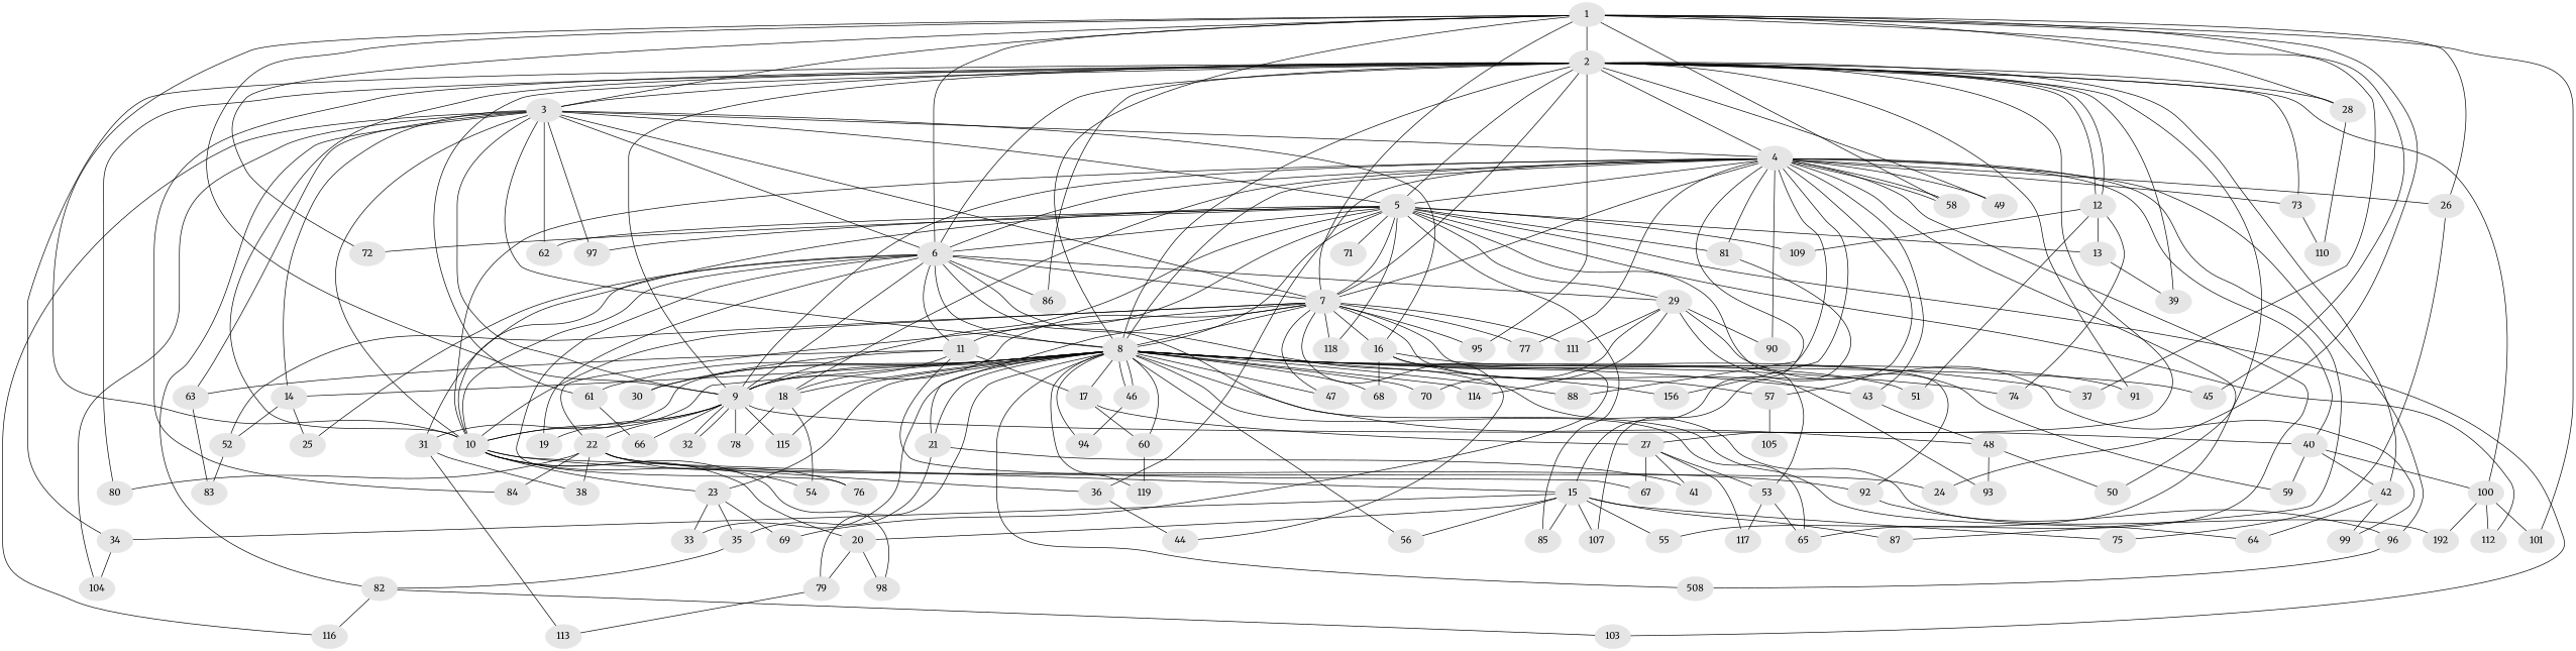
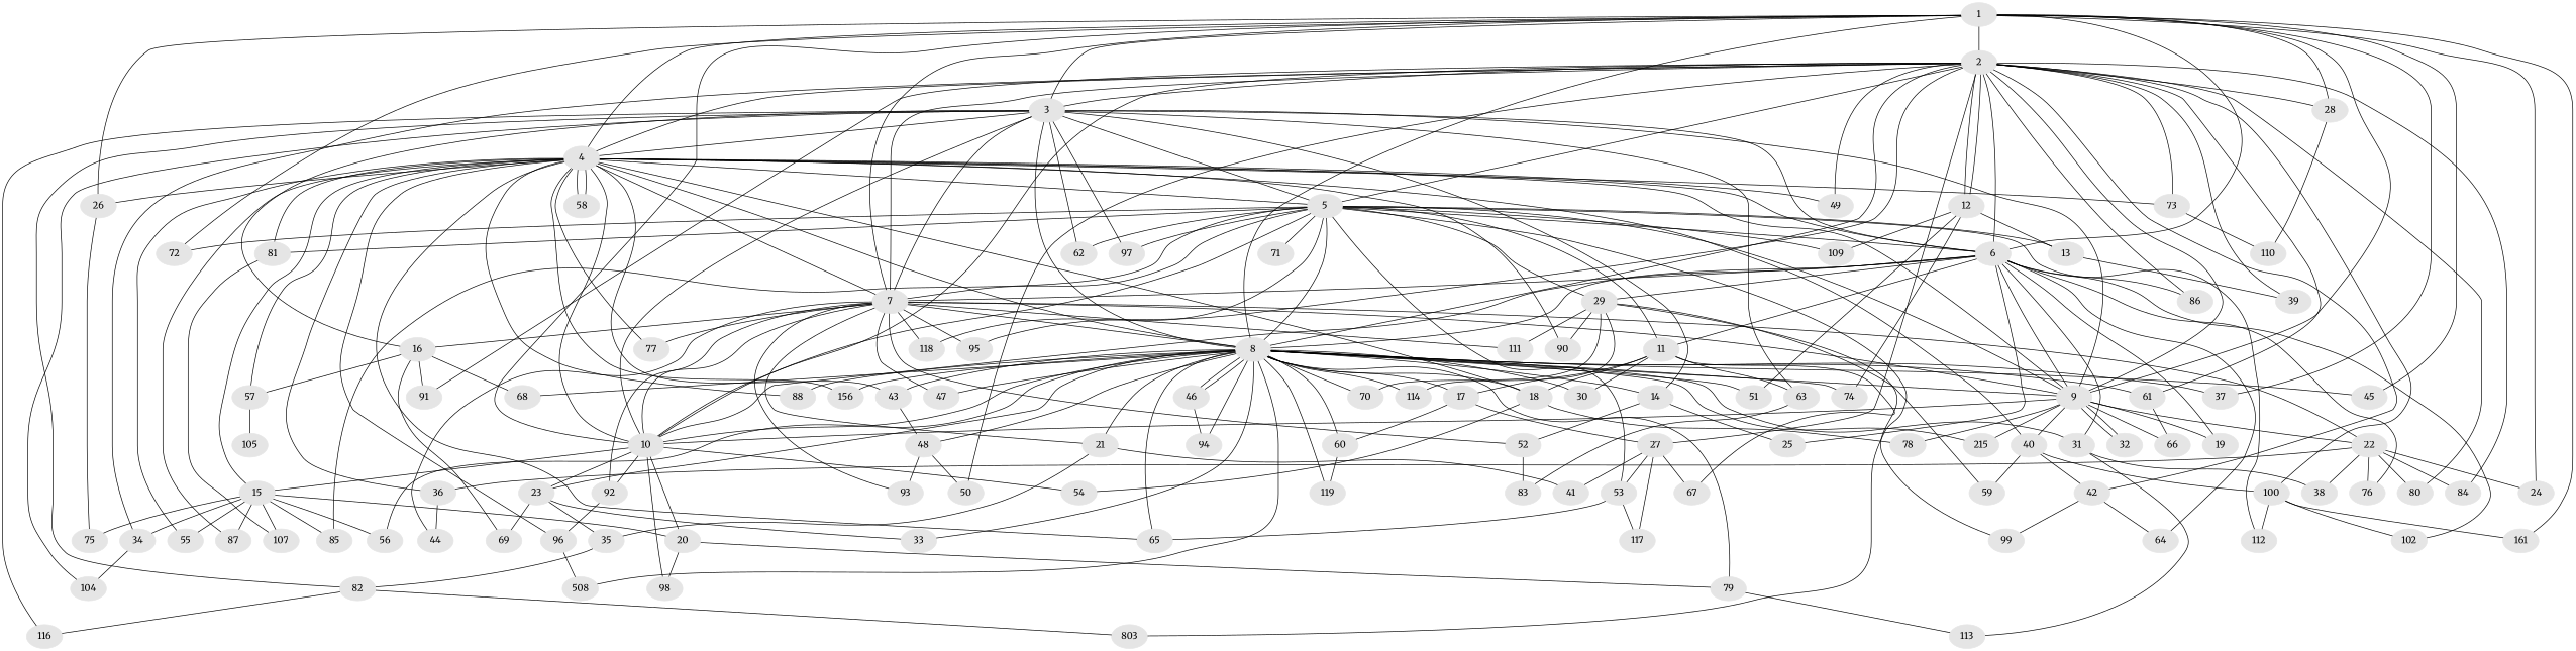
  graph {
    fontname=Merriweather
    node [color=gray90 fontname=Merriweather style=filled]
    edge [fontname=Merriweather]
    1
    2
    3
    4
    6
    7
    8
    9
    10
    24
    26
    28
    37
    45
    72
-   101
+   101 [label=161]
    5
    12
    27
    34
    39
    42
    49
    50
    61
    73
    80
    84
    86
    91
    95
    100
    14
    16
    62
    63
    82
    97
    104
    116
    15
    36
    40
    43
    55
    57
    58
    65
    77
    81
    87
    88
    90
    96
    n55 [label=156]
    18
    71
    11
    13
    29
    53
    85
-   103
+   103 [label=803]
    109
    112
    118
    19
    25
    31
    64
    76
-   102 [label=192]
+   102
    21
    22
    44
    47
    52
    92
    93
    111
    17
    23
    30
    33
    46
    48
    51
    56
    60
    68
    70
    74
    79
    94
    n95 [label=508]
    114
-   115
+   115 [label=215]
    119
    32
    66
    78
    20
    54
    98
    75
    110
    67
    41
    117
    99
    69
    83
    107
    59
    105
    38
    113
    35
    1 -- 2
    1 -- 3
-   1 -- 58
+   1 -- 4
    1 -- 6
    1 -- 7
    1 -- 8
    1 -- 9
    1 -- 10
    1 -- 24
    1 -- 26
    1 -- 28
    1 -- 37
    1 -- 45
    1 -- 72
    1 -- 101
    2 -- 3
    2 -- 4
    2 -- 6
    2 -- 7
    2 -- 8
    2 -- 9
    2 -- 10
    2 -- 28
    2 -- 5
    2 -- 12
    2 -- 12
    2 -- 27
    2 -- 34
    2 -- 39
    2 -- 42
    2 -- 49
    2 -- 50
    2 -- 61
    2 -- 73
    2 -- 80
    2 -- 84
    2 -- 86
    2 -- 91
    2 -- 95
    2 -- 100
    3 -- 4
    3 -- 6
    3 -- 7
    3 -- 8
    3 -- 9
    3 -- 10
    3 -- 5
    3 -- 14
    3 -- 16
    3 -- 62
    3 -- 63
    3 -- 82
    3 -- 97
    3 -- 104
    3 -- 116
    4 -- 6
    4 -- 7
    4 -- 8
    4 -- 9
    4 -- 10
    4 -- 26
    4 -- 5
    4 -- 49
    4 -- 73
    4 -- 15
    4 -- 36
    4 -- 40
    4 -- 43
    4 -- 55
    4 -- 57
    4 -- 58
    4 -- 58
    4 -- 65
    4 -- 77
    4 -- 81
    4 -- 87
    4 -- 88
    4 -- 90
    4 -- 96
    4 -- n55
    4 -- 18
    6 -- 7
    6 -- 8
    6 -- 9
    6 -- 10
    6 -- 86
    6 -- 11
    6 -- 29
    6 -- 19
    6 -- 25
    6 -- 31
    6 -- 64
    6 -- 76
    6 -- 102
    7 -- 8
    7 -- 9
    7 -- 10
    7 -- 95
    7 -- 16
    7 -- 77
    7 -- 118
    7 -- 21
    7 -- 22
    7 -- 44
    7 -- 47
    7 -- 52
    7 -- 92
    7 -- 93
    7 -- 111
    8 -- 9
    8 -- 10
    8 -- 37
    8 -- 45
    8 -- 61
    8 -- 14
    8 -- 43
    8 -- 65
    8 -- 88
    8 -- n55
    8 -- 18
    8 -- 31
    8 -- 21
    8 -- 47
    8 -- 17
    8 -- 23
    8 -- 30
    8 -- 33
    8 -- 46
    8 -- 46
    8 -- 48
    8 -- 51
    8 -- 56
    8 -- 60
    8 -- 68
    8 -- 70
    8 -- 74
    8 -- 79
    8 -- 94
    8 -- n95
    8 -- 114
    8 -- 115
    8 -- 119
    9 -- 10
    9 -- 40
    9 -- 19
    9 -- 22
    9 -- 115
    9 -- 32
    9 -- 32
    9 -- 66
    9 -- 78
    10 -- 15
    10 -- 92
    10 -- 23
    10 -- 20
    10 -- 54
    10 -- 98
    26 -- 75
    28 -- 110
    5 -- 6
    5 -- 7
    5 -- 8
    5 -- 9
    5 -- 10
    5 -- 72
    5 -- 62
    5 -- 97
    5 -- 81
    5 -- 71
    5 -- 11
    5 -- 13
    5 -- 29
    5 -- 53
    5 -- 85
    5 -- 103
    5 -- 109
    5 -- 112
    5 -- 118
    12 -- 13
    12 -- 109
    12 -- 51
    12 -- 74
    27 -- 53
    27 -- 67
    27 -- 41
    27 -- 117
    34 -- 104
    42 -- 64
    42 -- 99
    61 -- 66
    73 -- 110
    100 -- 101
    100 -- 112
    100 -- 102
    14 -- 25
    14 -- 52
    16 -- 91
    16 -- 57
    16 -- 68
    16 -- 69
    63 -- 83
    82 -- 116
    82 -- 103
    15 -- 34
    15 -- 55
    15 -- 87
    15 -- 85
    15 -- 56
    15 -- 20
    15 -- 75
    15 -- 107
    36 -- 44
    40 -- 42
    40 -- 100
    40 -- 59
    43 -- 48
    57 -- 105
    81 -- 107
    96 -- n95
    18 -- 78
    18 -- 54
    11 -- 63
    11 -- 18
    11 -- 17
    11 -- 30
    11 -- 67
    13 -- 39
    29 -- 90
    29 -- 111
    29 -- 70
    29 -- 114
    29 -- 99
    29 -- 59
    53 -- 65
    53 -- 117
    31 -- 38
    31 -- 113
    21 -- 41
    21 -- 35
    22 -- 24
    22 -- 80
    22 -- 84
    22 -- 36
    22 -- 76
    22 -- 38
    52 -- 83
    92 -- 96
    17 -- 27
    17 -- 60
    23 -- 33
    23 -- 69
    23 -- 35
    46 -- 94
    48 -- 50
    48 -- 93
    60 -- 119
    79 -- 113
    20 -- 79
    20 -- 98
    35 -- 82
  }
